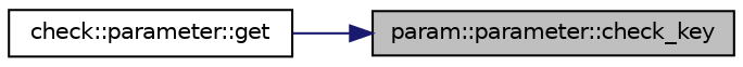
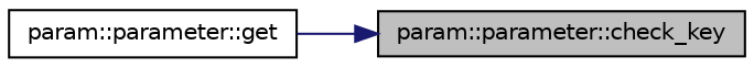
  digraph {
    rankdir=RL
    node [color=black fontname=Helvetica fontsize=10 shape=record style=filled]
    n1 [fillcolor=grey75 fontcolor=black height=0.2 label="param::parameter::check_key" width=0.4]
-   n2 [fillcolor=white height=0.2 label="check::parameter::get" width=0.4]
+   n2 [fillcolor=white height=0.2 label="param::parameter::get" width=0.4]
    n1 -> n2 [color=midnightblue dir=back fontname=Helvetica fontsize=10 labelfontname=Helvetica labelfontsize=10 style=solid]
  }
